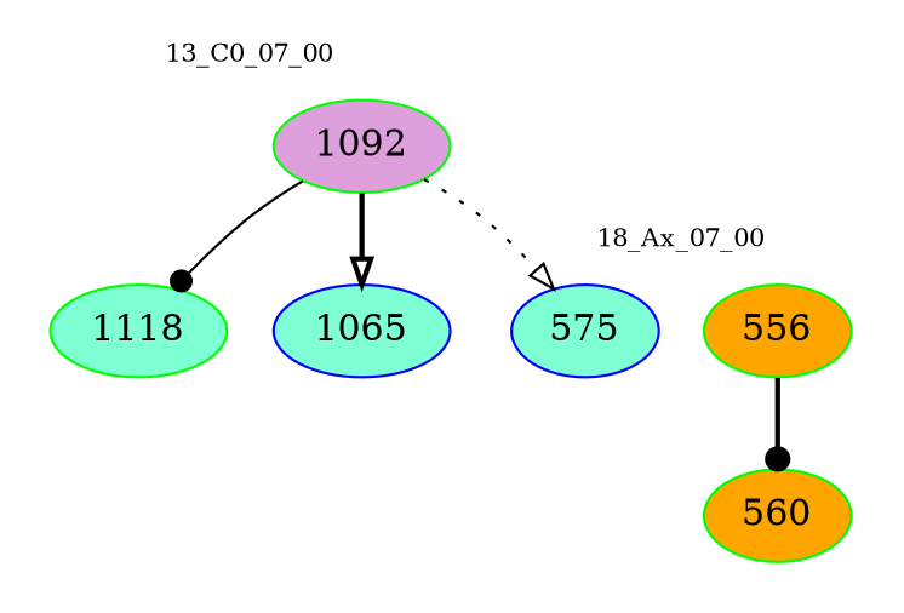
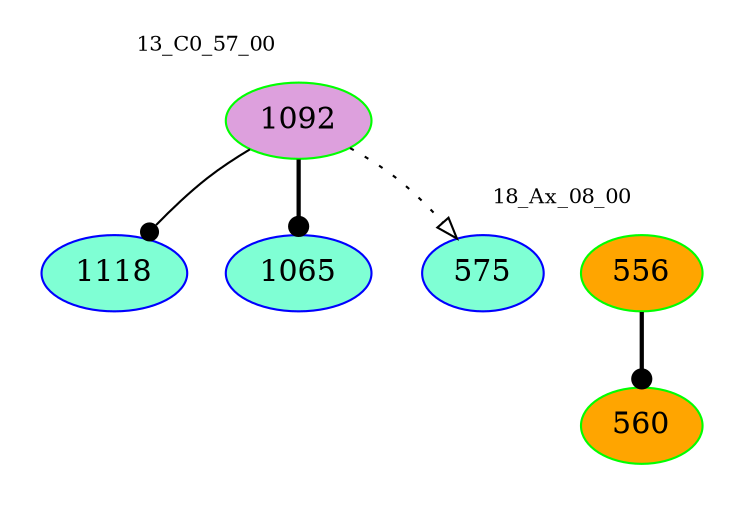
  digraph {
    node [color=green fillcolor=aquamarine style=filled]
    edge [arrowhead=dot color=black style=bold]
    n1 [fillcolor=orange label=556]
    n2 [fillcolor=orange label=560]
    n3 [color=blue label=575]
    n4 [fillcolor=plum label=1092]
-   n5 [label=1118]
+   n5 [color=blue label=1118]
    n6 [color=blue label=1065]
    subgraph cluster_1 {
      color=white
      fontsize=10
-     label="18_Ax_07_00"
+     label="18_Ax_08_00"
      n1
      n2
      n3
    }
    subgraph cluster_2 {
      color=white
      fontsize=10
-     label="13_C0_07_00"
+     label="13_C0_57_00"
      n4
      n5
      n6
    }
    n1 -> n2
    n4 -> n3 [arrowhead=onormal style=dotted]
    n4 -> n5 [style=solid]
-   n4 -> n6 [arrowhead=onormal]
+   n4 -> n6
  }
